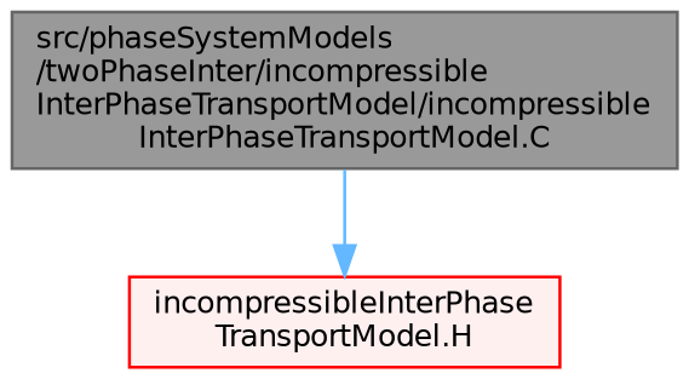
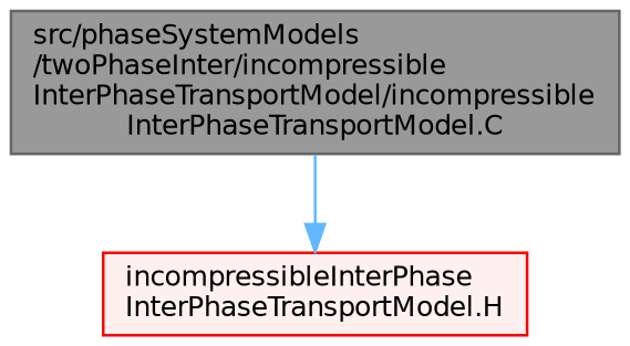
  digraph {
    node [fontname=Helvetica fontsize=10 shape=box style=filled]
    n1 [color=gray40 fillcolor=grey60 fontcolor=black height=0.2 label="src/phaseSystemModels\l/twoPhaseInter/incompressible\lInterPhaseTransportModel/incompressible\lInterPhaseTransportModel.C" width=0.4]
-   n2 [color=red fillcolor="#FFF0F0" height=0.2 label="incompressibleInterPhase\lTransportModel.H" width=0.4]
+   n2 [color=red fillcolor="#FFF0F0" height=0.2 label="incompressibleInterPhase\lInterPhaseTransportModel.H" width=0.4]
    n1 -> n2 [color=steelblue1 fontname=Helvetica fontsize=10 labelfontname=Helvetica labelfontsize=10 style=solid]
  }
